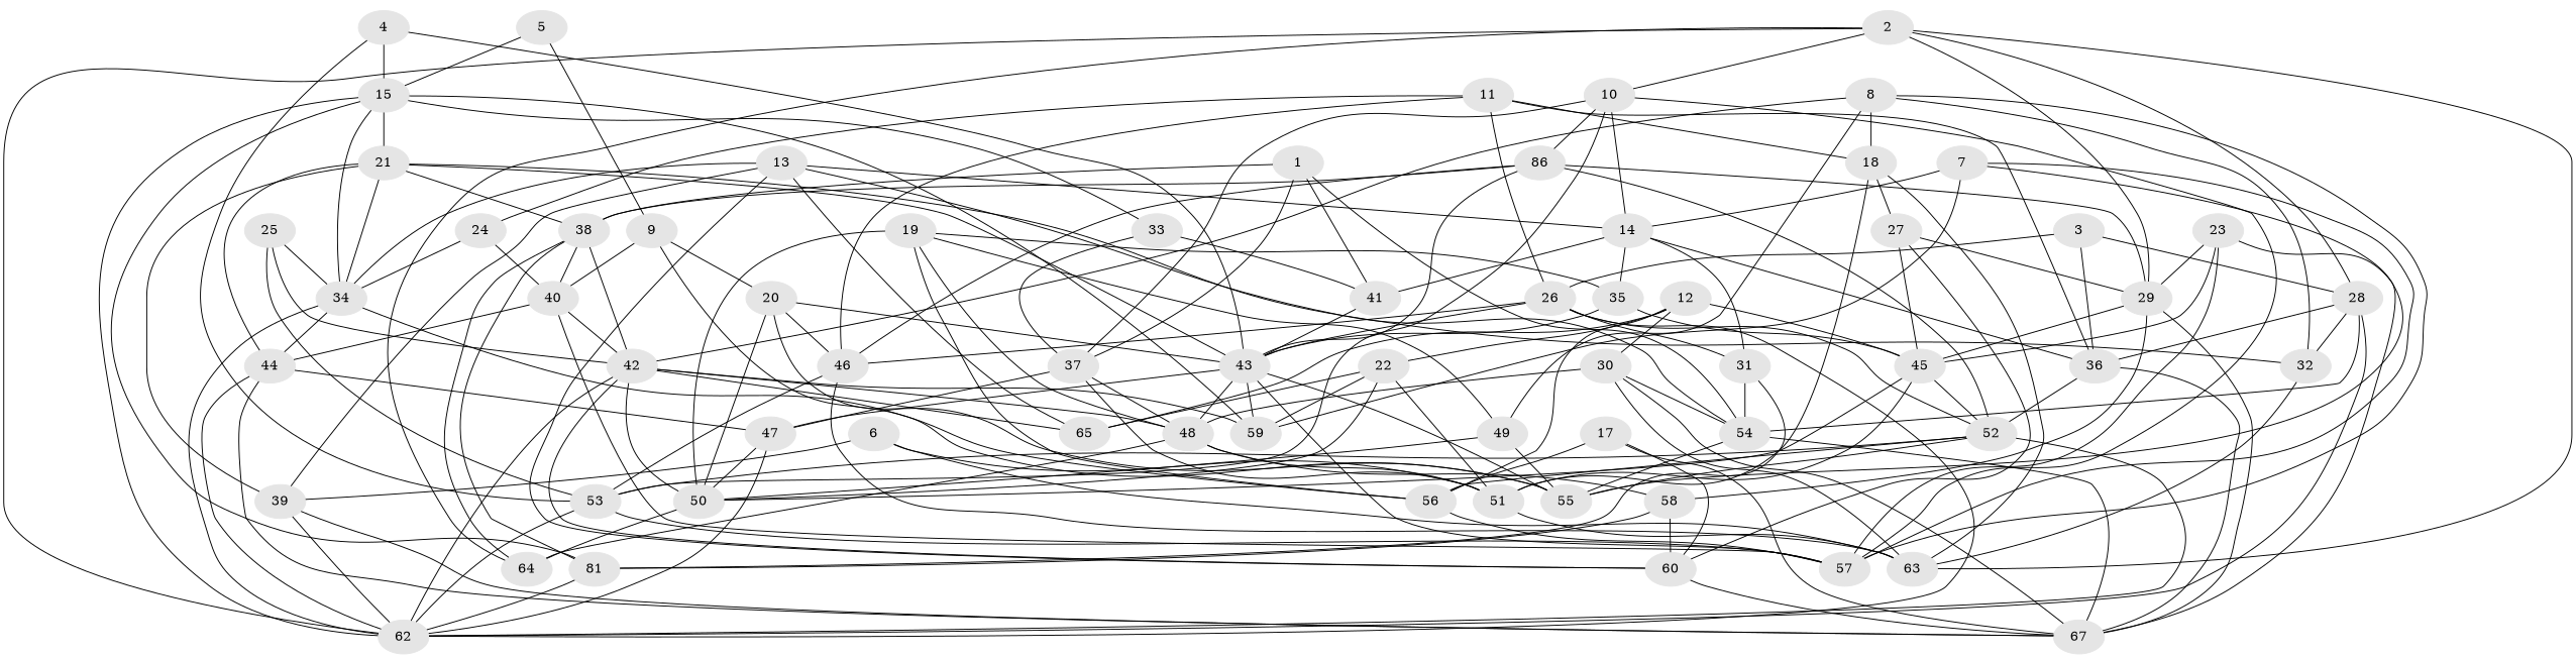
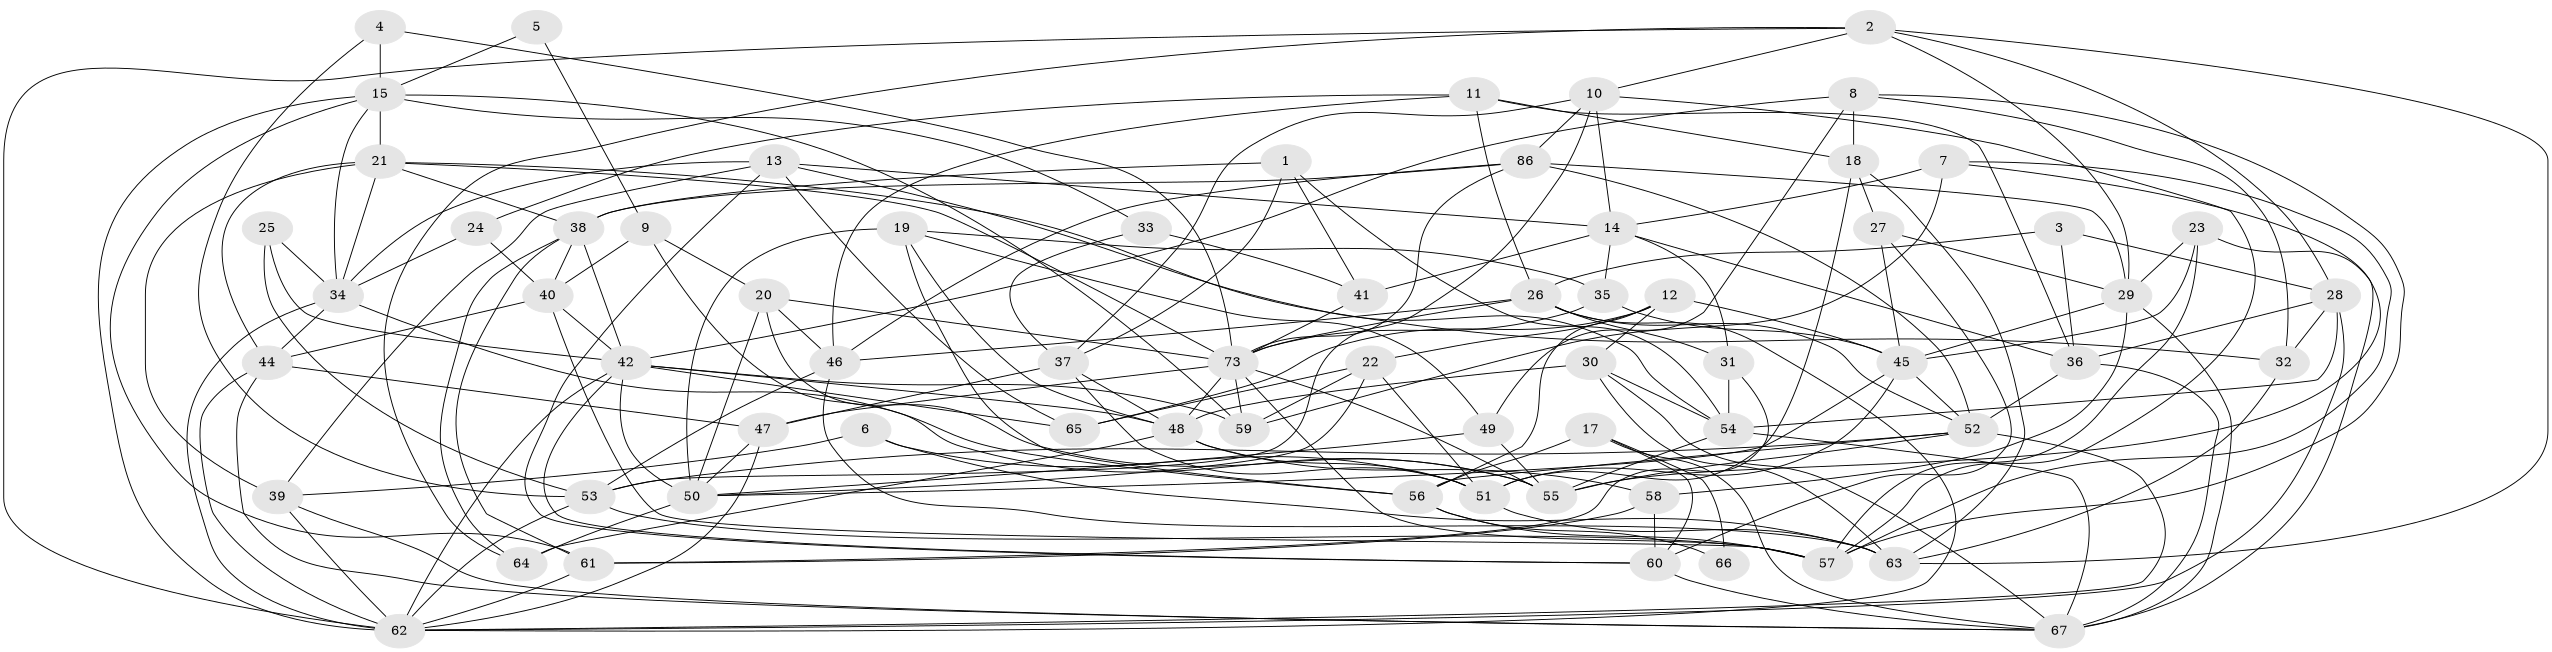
  graph {
    node [color=gray90 style=filled]
    edge [weight=1.0]
    1
    37
    38
    41
    54
    51
    48
    47
    64
    42
    40
-   61 [label=81]
-   43
+   61
+   43 [label=73]
    55
    67
    2
    10
    28
    29
    62
    63
    53
    14
    57
    n25 [label=86]
    36
    32
    45
    58
    3
    26
    46
    31
    52
    4
    15
    59
    34
    21
    33
    5
    9
    20
    56
    6
    39
    7
    35
    8
    18
    49
    27
    65
    60
    50
    44
+   66
    11
    24
    12
    22
    30
    13
    17
    19
    23
    25
    1 -- 37
    1 -- 38
    1 -- 41
    1 -- 54
    37 -- 51
    37 -- 48
    37 -- 47
    38 -- 64
    38 -- 42
    38 -- 40
    38 -- 61
    41 -- 43
    54 -- 55 [weight=2.0]
    54 -- 67
    51 -- 63
    48 -- 51
    48 -- 64
    48 -- 58
    47 -- 62
    47 -- 50
    42 -- 48
    42 -- 62
    42 -- 59
    42 -- 65
    42 -- 60
    42 -- 50
    40 -- 42
    40 -- 57
    40 -- 44
    61 -- 62
    43 -- 48
    43 -- 47
    43 -- 55
    43 -- 57
    43 -- 59
    2 -- 64
    2 -- 10
    2 -- 28
    2 -- 29
    2 -- 62
    2 -- 63
    10 -- 37
    10 -- 53
    10 -- 14
    10 -- 57
    10 -- n25
    28 -- 54
    28 -- 62
    28 -- 36
    28 -- 32
    29 -- 67
    29 -- 45
    29 -- 58
    53 -- 62
    53 -- 57
    14 -- 41
    14 -- 36
    14 -- 31
    14 -- 35
    n25 -- 38
    n25 -- 43
    n25 -- 29
    n25 -- 46
    n25 -- 52
    36 -- 67
    36 -- 52
    32 -- 63
    45 -- 51
    45 -- 52
    45 -- 50
    58 -- 61
    58 -- 60
    3 -- 28
    3 -- 36
    3 -- 26
    26 -- 43
    26 -- 62
    26 -- 46
    26 -- 31
    26 -- 52
    46 -- 63
    46 -- 53
    31 -- 54 [weight=2.0]
    31 -- 61
    52 -- 55
    52 -- 62
    52 -- 53
    52 -- 56
    4 -- 43
    4 -- 53
    4 -- 15
    15 -- 61
    15 -- 62
    15 -- 59
    15 -- 34
    15 -- 21
    15 -- 33
    34 -- 55
    34 -- 62
    34 -- 44
    21 -- 38
    21 -- 43
    21 -- 32
    21 -- 34
    21 -- 39
    21 -- 44
    33 -- 37
    33 -- 41
    5 -- 15
    5 -- 9
    9 -- 40
    9 -- 20
    9 -- 56
    20 -- 43
    20 -- 55
    20 -- 46
    20 -- 50
    56 -- 57
+   56 -- 66
    6 -- 51
    6 -- 63
    6 -- 39
    39 -- 67
    39 -- 62
    7 -- 55
    7 -- 14
    7 -- 57
    7 -- 59
    35 -- 43
    35 -- 45
    8 -- 42
    8 -- 57
    8 -- 32
    8 -- 18
    8 -- 49
    18 -- 51
    18 -- 63
    18 -- 27
    49 -- 55
    49 -- 50
    27 -- 29
    27 -- 45
    27 -- 60
    60 -- 67
    50 -- 64
    44 -- 47
    44 -- 67
    44 -- 62
    11 -- 36
    11 -- 26
    11 -- 46
    11 -- 18
    11 -- 24
    24 -- 40
    24 -- 34
    12 -- 45
    12 -- 56
    12 -- 65
    12 -- 22
    12 -- 30
    22 -- 51
    22 -- 59
    22 -- 65
    22 -- 50
    30 -- 54
    30 -- 48
    30 -- 67 [weight=2.0]
    30 -- 63
    13 -- 54
    13 -- 14
    13 -- 34
    13 -- 39
    13 -- 65
    13 -- 60
    17 -- 67
    17 -- 56
    17 -- 60
+   17 -- 66
    19 -- 48
    19 -- 56
    19 -- 35
    19 -- 49
    19 -- 50
    23 -- 67
    23 -- 29
    23 -- 57
    23 -- 45
    25 -- 42
    25 -- 53
    25 -- 34
  }
